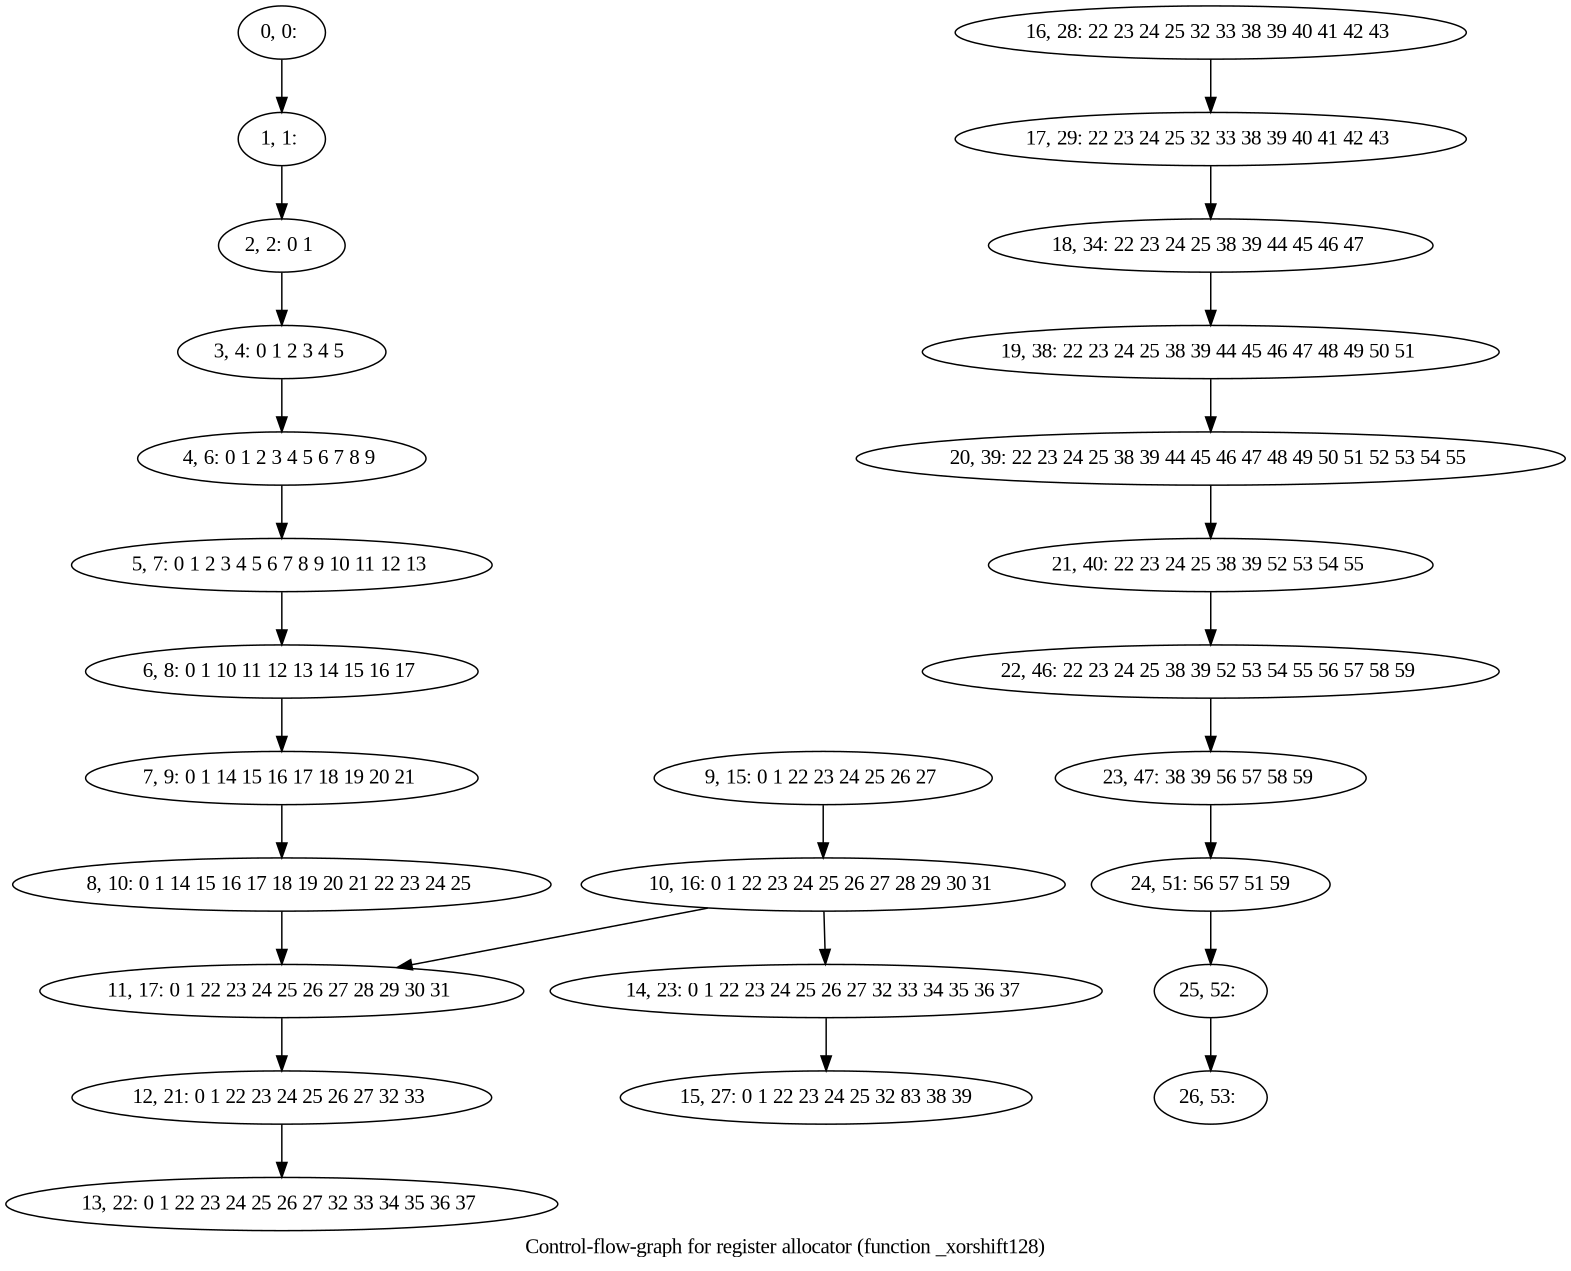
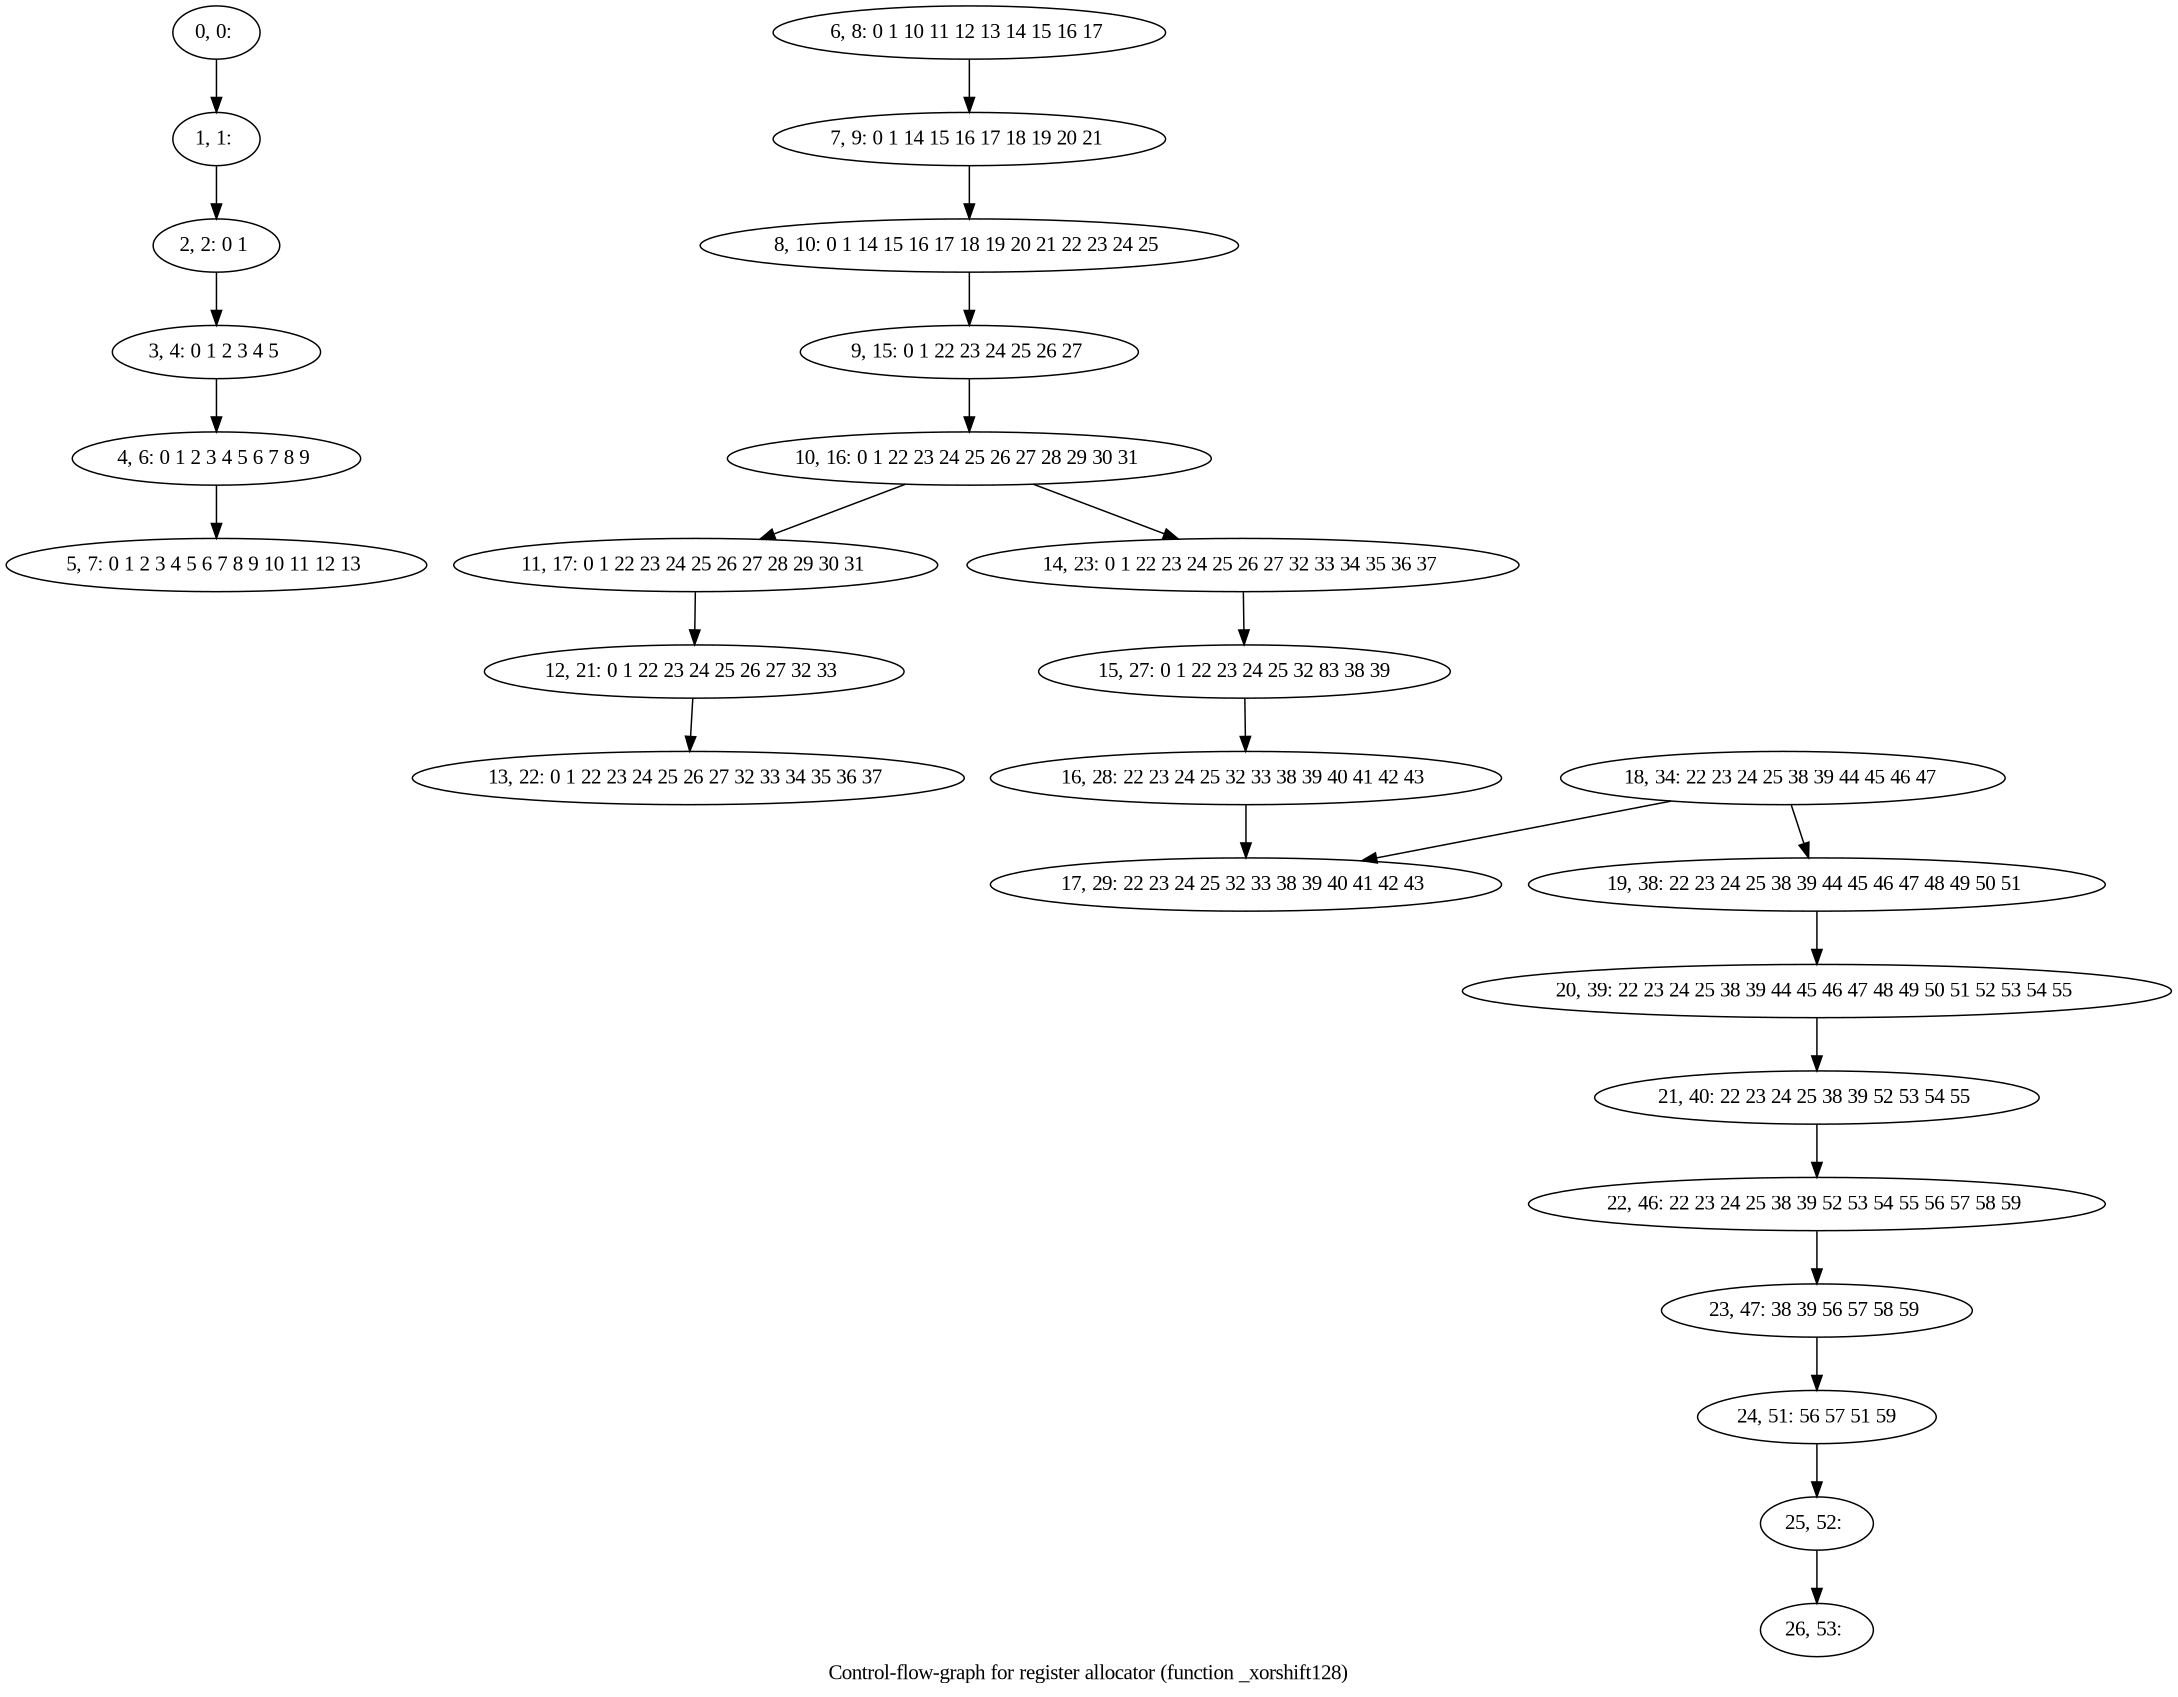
  digraph {
    fontname="Liberation Serif"
    label="Control-flow-graph for register allocator (function _xorshift128)"
    node [fontname="Liberation Serif"]
    edge [fontname="Liberation Serif"]
    n1 [label="0, 0: "]
    n2 [label="1, 1: "]
    n3 [label="2, 2: 0 1 "]
    n4 [label="3, 4: 0 1 2 3 4 5 "]
    n5 [label="4, 6: 0 1 2 3 4 5 6 7 8 9 "]
    n6 [label="5, 7: 0 1 2 3 4 5 6 7 8 9 10 11 12 13 "]
    n7 [label="6, 8: 0 1 10 11 12 13 14 15 16 17 "]
    n8 [label="7, 9: 0 1 14 15 16 17 18 19 20 21 "]
    n9 [label="8, 10: 0 1 14 15 16 17 18 19 20 21 22 23 24 25 "]
    n10 [label="9, 15: 0 1 22 23 24 25 26 27 "]
    n11 [label="10, 16: 0 1 22 23 24 25 26 27 28 29 30 31 "]
    n12 [label="11, 17: 0 1 22 23 24 25 26 27 28 29 30 31 "]
    n13 [label="14, 23: 0 1 22 23 24 25 26 27 32 33 34 35 36 37 "]
    n14 [label="12, 21: 0 1 22 23 24 25 26 27 32 33 "]
    n15 [label="13, 22: 0 1 22 23 24 25 26 27 32 33 34 35 36 37 "]
    n16 [label="15, 27: 0 1 22 23 24 25 32 83 38 39"]
    n17 [label="16, 28: 22 23 24 25 32 33 38 39 40 41 42 43 "]
    n18 [label="17, 29: 22 23 24 25 32 33 38 39 40 41 42 43 "]
    n19 [label="18, 34: 22 23 24 25 38 39 44 45 46 47 "]
    n20 [label="19, 38: 22 23 24 25 38 39 44 45 46 47 48 49 50 51 "]
    n21 [label="20, 39: 22 23 24 25 38 39 44 45 46 47 48 49 50 51 52 53 54 55 "]
    n22 [label="21, 40: 22 23 24 25 38 39 52 53 54 55 "]
    n23 [label="22, 46: 22 23 24 25 38 39 52 53 54 55 56 57 58 59 "]
    n24 [label="23, 47: 38 39 56 57 58 59 "]
    n25 [label="24, 51: 56 57 51 59"]
    n26 [label="25, 52: "]
    n27 [label="26, 53: "]
    n1 -> n2
    n2 -> n3
    n3 -> n4
    n4 -> n5
    n5 -> n6
-   n6 -> n7
    n7 -> n8
    n8 -> n9
-   n9 -> n12
+   n9 -> n10
    n10 -> n11
    n11 -> n12
    n11 -> n13
    n12 -> n14
    n13 -> n16
    n14 -> n15
+   n16 -> n17
    n17 -> n18
-   n18 -> n19
+   n19 -> n18
    n19 -> n20
    n20 -> n21
    n21 -> n22
    n22 -> n23
    n23 -> n24
    n24 -> n25
    n25 -> n26
    n26 -> n27
  }
